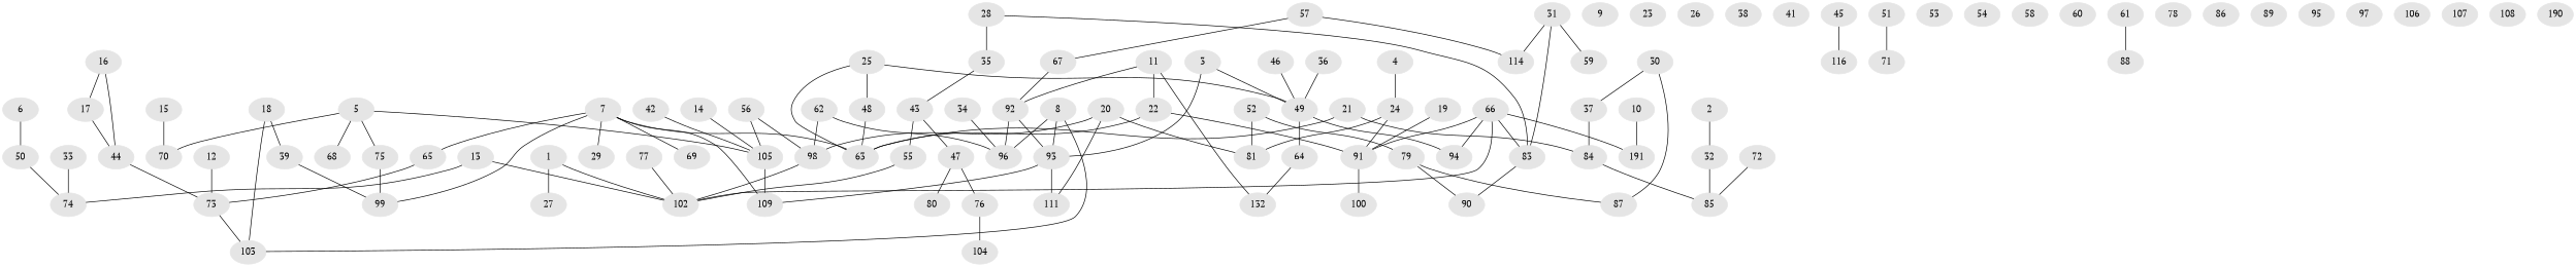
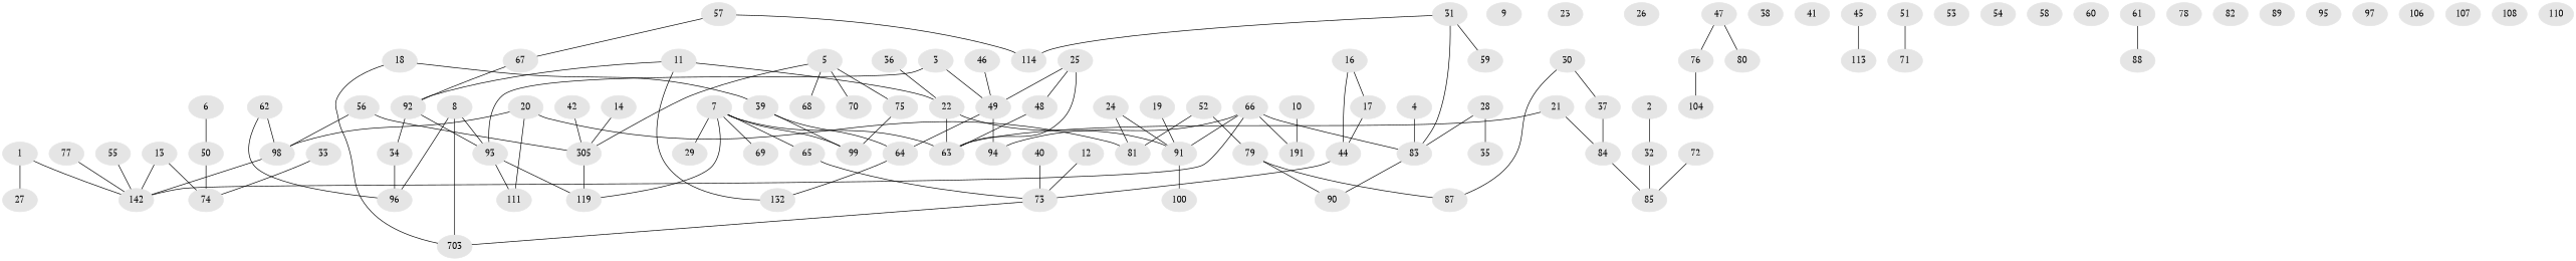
  graph {
    fontname="PT Serif"
    node [color=gray90 fontname="PT Serif" style=filled]
    edge [fontname="PT Serif"]
    1
    27
-   102
+   102 [label=142]
    2
    32
    85
    3
    49
    93
    64
    94
-   109
+   109 [label=119]
    111
    4
    24
    91
    81
    5
    68
    70
    75
-   105
+   105 [label=305]
    99
    6
    50
    74
    7
    29
    63
    65
    69
    73
    8
    96
-   103
+   103 [label=703]
    9
    n37 [label=191]
    10
    11
    22
    92
    n42 [label=132]
    12
    13
    14
-   15
    16
    17
    44
    18
    39
    19
    100
    20
    98
    21
    84
    23
    25
    48
    26
    28
    35
    83
-   43
    90
    30
    37
    87
    31
    59
    114
    33
    34
    47
    55
    36
    38
+   40
    41
    42
    76
    80
    45
-   113 [label=116]
+   113
    46
    104
    79
    51
    71
    52
    53
    54
    56
    57
    67
    58
    60
    61
    88
    62
    66
    72
    77
    78
-   82 [label=86]
+   82
    89
    95
    97
    106
    107
    108
-   110 [label=190]
+   110
    1 -- 27
    1 -- 102
    2 -- 32
    32 -- 85
    3 -- 49
    3 -- 93
    49 -- 64
    49 -- 94
    93 -- 109
    93 -- 111
    64 -- n42
-   4 -- 24
+   4 -- 83
    24 -- 91
    24 -- 81
    91 -- 100
    5 -- 68
    5 -- 70
    5 -- 75
    5 -- 105
    75 -- 99
    105 -- 109
    6 -- 50
    50 -- 74
    7 -- 109
    7 -- 99
    7 -- 29
    7 -- 63
    7 -- 65
    7 -- 69
    65 -- 73
    73 -- 103
    8 -- 93
    8 -- 96
    8 -- 103
    10 -- n37
    11 -- 22
    11 -- 92
    11 -- n42
    22 -- 91
    22 -- 63
    92 -- 93
-   92 -- 96
+   92 -- 34
    12 -- 73
    13 -- 102
    13 -- 74
    14 -- 105
-   15 -- 70
    16 -- 17
    16 -- 44
    17 -- 44
    44 -- 73
    18 -- 103
    18 -- 39
+   39 -- 64
    39 -- 99
    19 -- 91
    20 -- 111
    20 -- 81
    20 -- 98
    98 -- 102
    21 -- 63
    21 -- 84
    84 -- 85
    25 -- 49
    25 -- 63
    25 -- 48
    48 -- 63
    28 -- 35
    28 -- 83
-   35 -- 43
    83 -- 90
-   43 -- 47
-   43 -- 55
    30 -- 37
    30 -- 87
    37 -- 84
    31 -- 83
    31 -- 59
    31 -- 114
    33 -- 74
    34 -- 96
    47 -- 76
    47 -- 80
    55 -- 102
-   36 -- 49
+   36 -- 22
+   40 -- 73
    42 -- 105
    76 -- 104
    45 -- 113
    46 -- 49
    79 -- 90
    79 -- 87
    51 -- 71
    52 -- 81
    52 -- 79
    56 -- 105
    56 -- 98
    57 -- 114
    57 -- 67
    67 -- 92
    61 -- 88
    62 -- 96
    62 -- 98
    66 -- 102
    66 -- 94
    66 -- 91
    66 -- n37
    66 -- 83
    72 -- 85
    77 -- 102
  }
